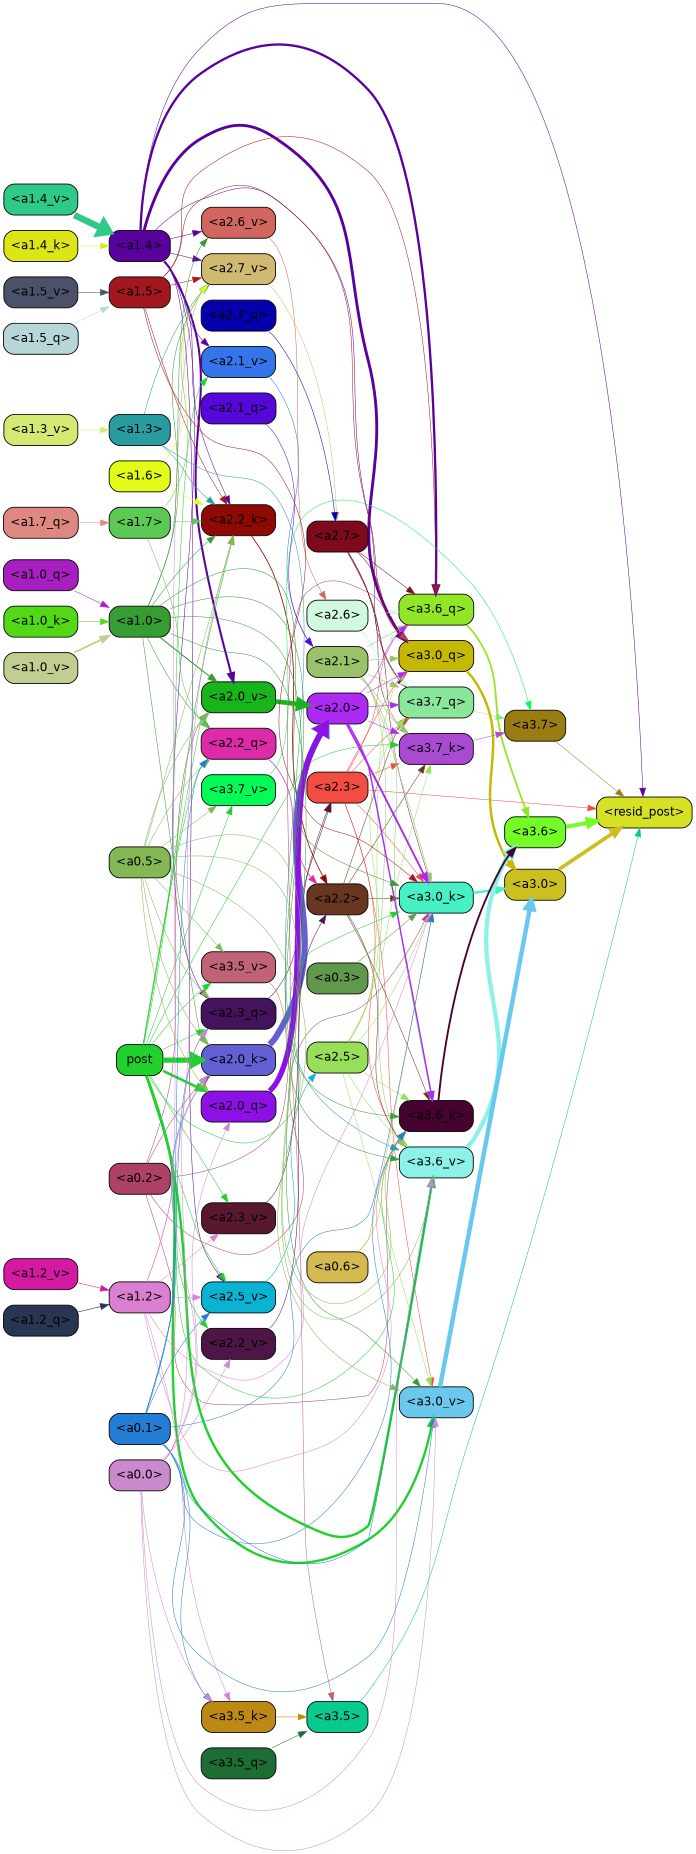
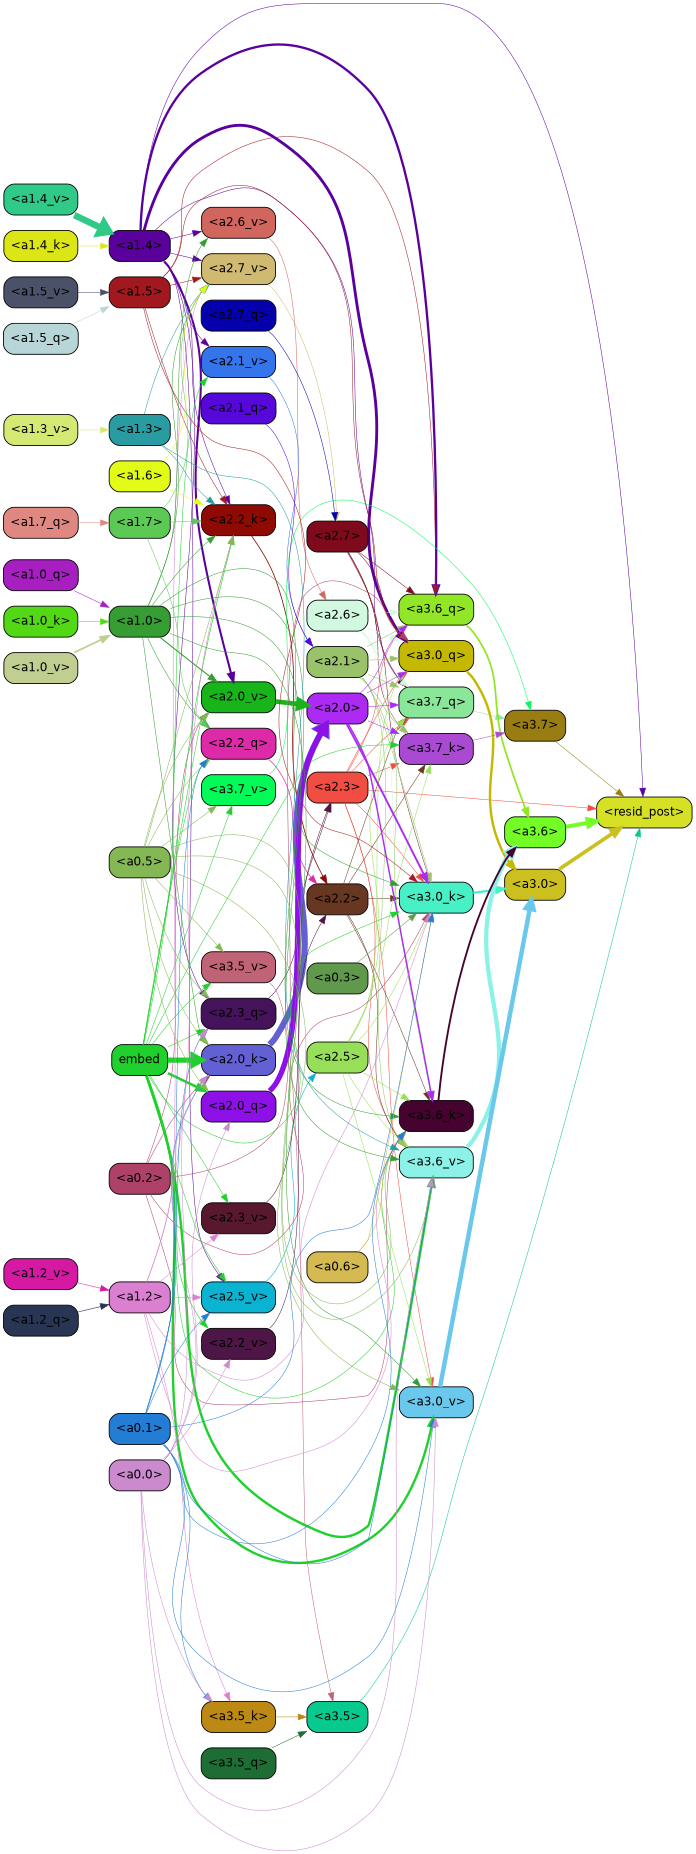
  strict digraph {
    rankdir=LR
    splines=true
    node [color=black fontname=Helvetica shape=box style="filled, rounded"]
    edge [color="#20d02c" penwidth=0.6]
    "<a3.7>" [fillcolor="#997d12"]
    "<resid_post>" [fillcolor="#d6e125"]
    "<a3.6>" [fillcolor="#74fc26"]
    "<a3.5>" [fillcolor="#08c98e"]
    "<a3.0>" [fillcolor="#ccc020"]
    "<a2.3>" [fillcolor="#f24d42"]
    "<a3.7_q>" [fillcolor="#8ae79a"]
    "<a3.6_q>" [fillcolor="#91e725"]
    "<a3.0_q>" [fillcolor="#c5b801"]
    "<a3.7_k>" [fillcolor="#aa4ad2"]
    "<a3.0_k>" [fillcolor="#47f0c5"]
    "<a3.6_v>" [fillcolor="#8cf2e8"]
    "<a3.0_v>" [fillcolor="#6ac8ed"]
    "<a1.4>" [fillcolor="#5a009d"]
    "<a2.3_q>" [fillcolor="#45135b"]
    "<a2.2_k>" [fillcolor="#8e0a02"]
    "<a2.7_v>" [fillcolor="#d0b970"]
    "<a2.6_v>" [fillcolor="#d1665f"]
    "<a2.5_v>" [fillcolor="#09b3d1"]
    "<a2.1_v>" [fillcolor="#3475ec"]
    "<a2.0_v>" [fillcolor="#17b41a"]
    "<a2.2>" [fillcolor="#673721"]
    "<a2.7>" [fillcolor="#7e0a1b"]
    "<a2.6>" [fillcolor="#d1f9e0"]
    "<a2.5>" [fillcolor="#97df59"]
    "<a2.1>" [fillcolor="#99c26b"]
    "<a2.0>" [fillcolor="#ac2af4"]
    "<a3.6_k>" [fillcolor="#460330"]
    "<a3.5_q>" [fillcolor="#1e6d35"]
    "<a3.5_k>" [fillcolor="#bb8914"]
    "<a3.7_v>" [fillcolor="#03fb57"]
    "<a3.5_v>" [fillcolor="#c16376"]
    "<a1.5>" [fillcolor="#a2181f"]
    "<a0.2>" [fillcolor="#ae4168"]
    "<a2.0_k>" [fillcolor="#6360d4"]
-   embed [fillcolor="#20d02c" label=post]
+   embed [fillcolor="#20d02c"]
    "<a2.2_q>" [fillcolor="#dd2aa8"]
    "<a2.0_q>" [fillcolor="#8d11e6"]
    "<a2.3_v>" [fillcolor="#58192f"]
    "<a2.2_v>" [fillcolor="#4e1647"]
    "<a1.2>" [fillcolor="#db80d1"]
    "<a1.0>" [fillcolor="#369d32"]
    "<a0.6>" [fillcolor="#d4ba51"]
    "<a0.5>" [fillcolor="#84b855"]
    "<a0.1>" [fillcolor="#247dd4"]
    "<a0.0>" [fillcolor="#cb8acd"]
    "<a0.3>" [fillcolor="#60994b"]
    "<a1.3>" [fillcolor="#289ca0"]
    "<a2.7_q>" [fillcolor="#0400ab"]
    "<a2.1_q>" [fillcolor="#5607d9"]
    "<a1.7>" [fillcolor="#5cc954"]
    "<a1.6>" [fillcolor="#e2fc18"]
    "<a1.7_q>" [fillcolor="#de8881"]
    "<a1.5_q>" [fillcolor="#b8d6d7"]
    "<a1.2_q>" [fillcolor="#283553"]
    "<a1.0_q>" [fillcolor="#a71fc0"]
    "<a1.4_k>" [fillcolor="#dce516"]
    "<a1.0_k>" [fillcolor="#52d814"]
    "<a1.5_v>" [fillcolor="#4b5168"]
    "<a1.4_v>" [fillcolor="#2fca88"]
    "<a1.3_v>" [fillcolor="#d4e874"]
    "<a1.2_v>" [fillcolor="#d619a2"]
    "<a1.0_v>" [fillcolor="#c0ce91"]
    "<a3.7>" -> "<resid_post>" [color="#997d12"]
    "<a3.6>" -> "<resid_post>" [color="#74fc26" penwidth=4.646730065345764]
    "<a3.5>" -> "<resid_post>" [color="#08c98e"]
    "<a3.0>" -> "<resid_post>" [color="#ccc020" penwidth=4.323132634162903]
    "<a2.3>" -> "<resid_post>" [color="#f24d42"]
    "<a2.3>" -> "<a3.7_q>" [color="#f24d42"]
    "<a2.3>" -> "<a3.6_q>" [color="#f24d42"]
    "<a2.3>" -> "<a3.0_q>" [color="#f24d42"]
    "<a2.3>" -> "<a3.7_k>" [color="#f24d42"]
    "<a2.3>" -> "<a3.0_k>" [color="#f24d42"]
    "<a2.3>" -> "<a3.6_v>" [color="#f24d42"]
    "<a2.3>" -> "<a3.0_v>" [color="#f24d42"]
    "<a3.7_q>" -> "<a3.7>" [color="#8ae79a"]
    "<a3.6_q>" -> "<a3.6>" [color="#91e725" penwidth=2.03758105635643]
    "<a3.0_q>" -> "<a3.0>" [color="#c5b801" penwidth=2.8638100624084473]
    "<a3.7_k>" -> "<a3.7>" [color="#aa4ad2"]
    "<a3.0_k>" -> "<a3.0>" [color="#47f0c5" penwidth=2.6274144649505615]
    "<a3.6_v>" -> "<a3.6>" [color="#8cf2e8" penwidth=5.002329230308533]
    "<a3.0_v>" -> "<a3.0>" [color="#6ac8ed" penwidth=5.188832879066467]
    "<a1.4>" -> "<resid_post>" [color="#5a009d"]
    "<a1.4>" -> "<a3.7_q>" [color="#5a009d"]
    "<a1.4>" -> "<a3.6_q>" [color="#5a009d" penwidth=2.700703263282776]
    "<a1.4>" -> "<a3.0_q>" [color="#5a009d" penwidth=3.34255850315094]
    "<a1.4>" -> "<a2.3_q>" [color="#5a009d"]
    "<a1.4>" -> "<a2.2_k>" [color="#5a009d"]
    "<a1.4>" -> "<a2.7_v>" [color="#5a009d"]
    "<a1.4>" -> "<a2.6_v>" [color="#5a009d"]
    "<a1.4>" -> "<a2.5_v>" [color="#5a009d"]
    "<a1.4>" -> "<a2.1_v>" [color="#5a009d"]
    "<a1.4>" -> "<a2.0_v>" [color="#5a009d" penwidth=2.387977123260498]
    "<a2.3_q>" -> "<a2.3>" [color="#45135b"]
    "<a2.2_k>" -> "<a2.2>" [color="#8e0a02" penwidth=0.9331893920898438]
    "<a2.7_v>" -> "<a2.7>" [color="#d0b970"]
    "<a2.6_v>" -> "<a2.6>" [color="#d1665f"]
    "<a2.5_v>" -> "<a2.5>" [color="#09b3d1" penwidth=0.6657319068908691]
    "<a2.1_v>" -> "<a2.1>" [color="#3475ec"]
    "<a2.0_v>" -> "<a2.0>" [color="#17b41a" penwidth=5.380099236965179]
    "<a2.2>" -> "<a3.7_q>" [color="#673721"]
    "<a2.2>" -> "<a3.7_k>" [color="#673721"]
    "<a2.2>" -> "<a3.0_k>" [color="#673721"]
    "<a2.2>" -> "<a3.6_v>" [color="#673721"]
    "<a2.2>" -> "<a3.6_k>" [color="#673721"]
    "<a2.7>" -> "<a3.7_q>" [color="#7e0a1b"]
    "<a2.7>" -> "<a3.6_q>" [color="#7e0a1b"]
    "<a2.7>" -> "<a3.0_q>" [color="#7e0a1b"]
    "<a2.7>" -> "<a3.7_k>" [color="#7e0a1b"]
    "<a2.7>" -> "<a3.0_k>" [color="#7e0a1b"]
    "<a2.6>" -> "<a3.7_q>" [color="#d1f9e0"]
    "<a2.6>" -> "<a3.6_q>" [color="#d1f9e0"]
    "<a2.6>" -> "<a3.0_q>" [color="#d1f9e0"]
    "<a2.6>" -> "<a3.7_k>" [color="#d1f9e0"]
    "<a2.6>" -> "<a3.0_k>" [color="#d1f9e0"]
    "<a2.6>" -> "<a3.6_k>" [color="#d1f9e0"]
    "<a2.5>" -> "<a3.7_q>" [color="#97df59"]
    "<a2.5>" -> "<a3.0_q>" [color="#97df59"]
    "<a2.5>" -> "<a3.7_k>" [color="#97df59"]
    "<a2.5>" -> "<a3.0_k>" [color="#97df59"]
    "<a2.5>" -> "<a3.6_v>" [color="#97df59"]
    "<a2.5>" -> "<a3.0_v>" [color="#97df59"]
    "<a2.5>" -> "<a3.6_k>" [color="#97df59"]
    "<a2.1>" -> "<a3.7_q>" [color="#99c26b"]
    "<a2.1>" -> "<a3.6_q>" [color="#99c26b"]
    "<a2.1>" -> "<a3.0_q>" [color="#99c26b"]
    "<a2.1>" -> "<a3.7_k>" [color="#99c26b"]
    "<a2.1>" -> "<a3.0_k>" [color="#99c26b"]
    "<a2.1>" -> "<a3.6_v>" [color="#99c26b"]
    "<a2.1>" -> "<a3.6_k>" [color="#99c26b"]
    "<a2.0>" -> "<a3.7_q>" [color="#ac2af4"]
    "<a2.0>" -> "<a3.6_q>" [color="#ac2af4"]
    "<a2.0>" -> "<a3.0_q>" [color="#ac2af4"]
    "<a2.0>" -> "<a3.7_k>" [color="#ac2af4"]
    "<a2.0>" -> "<a3.0_k>" [color="#ac2af4" penwidth=2.2218968719244003]
    "<a2.0>" -> "<a3.6_k>" [color="#ac2af4" penwidth=1.6454488784074783]
    "<a3.6_k>" -> "<a3.6>" [color="#460330" penwidth=2.174198240041733]
    "<a3.5_q>" -> "<a3.5>" [color="#1e6d35"]
    "<a3.5_k>" -> "<a3.5>" [color="#bb8914"]
    "<a3.7_v>" -> "<a3.7>" [color="#03fb57"]
    "<a3.5_v>" -> "<a3.5>" [color="#c16376"]
    "<a1.5>" -> "<a3.6_q>" [color="#a2181f"]
    "<a1.5>" -> "<a3.0_q>" [color="#a2181f"]
    "<a1.5>" -> "<a3.0_k>" [color="#a2181f"]
    "<a1.5>" -> "<a2.2_k>" [color="#a2181f"]
    "<a1.5>" -> "<a2.7_v>" [color="#a2181f"]
    "<a0.2>" -> "<a3.0_q>" [color="#ae4168"]
    "<a0.2>" -> "<a3.0_k>" [color="#ae4168"]
    "<a0.2>" -> "<a2.0_v>" [color="#ae4168"]
    "<a0.2>" -> "<a3.6_k>" [color="#ae4168"]
    "<a0.2>" -> "<a2.0_k>" [color="#ae4168"]
    "<a2.0_k>" -> "<a2.0>" [color="#6360d4" penwidth=7.158664226531982]
    embed -> "<a3.7_k>"
    embed -> "<a3.0_k>"
    embed -> "<a3.6_v>" [penwidth=2.8301228284835815]
    embed -> "<a3.0_v>" [penwidth=2.7660785913467407]
    embed -> "<a2.3_q>"
    embed -> "<a2.2_k>" [penwidth=0.7099294662475586]
    embed -> "<a2.5_v>"
    embed -> "<a2.1_v>"
    embed -> "<a2.0_v>"
    embed -> "<a3.6_k>"
    embed -> "<a3.7_v>"
    embed -> "<a3.5_v>"
    embed -> "<a2.0_k>" [penwidth=6.075345039367676]
    embed -> "<a2.2_q>"
    embed -> "<a2.0_q>" [penwidth=2.918822765350342]
    embed -> "<a2.3_v>"
    embed -> "<a2.2_v>" [penwidth=0.6909599304199219]
    "<a2.2_q>" -> "<a2.2>" [color="#dd2aa8" penwidth=0.8114519119262695]
    "<a2.0_q>" -> "<a2.0>" [color="#8d11e6" penwidth=6.2323237657547]
    "<a2.3_v>" -> "<a2.3>" [color="#58192f"]
    "<a2.2_v>" -> "<a2.2>" [color="#4e1647"]
    "<a1.2>" -> "<a3.0_k>" [color="#db80d1"]
    "<a1.2>" -> "<a2.2_k>" [color="#db80d1"]
    "<a1.2>" -> "<a2.7_v>" [color="#db80d1"]
    "<a1.2>" -> "<a2.5_v>" [color="#db80d1"]
    "<a1.2>" -> "<a3.6_k>" [color="#db80d1"]
    "<a1.2>" -> "<a3.5_k>" [color="#db80d1"]
    "<a1.2>" -> "<a2.3_v>" [color="#db80d1"]
    "<a1.0>" -> "<a3.0_k>" [color="#369d32"]
    "<a1.0>" -> "<a3.6_v>" [color="#369d32"]
    "<a1.0>" -> "<a3.0_v>" [color="#369d32"]
    "<a1.0>" -> "<a2.2_k>" [color="#369d32"]
    "<a1.0>" -> "<a2.7_v>" [color="#369d32"]
    "<a1.0>" -> "<a2.6_v>" [color="#369d32"]
    "<a1.0>" -> "<a2.0_v>" [color="#369d32" penwidth=1.2435333728790283]
    "<a1.0>" -> "<a3.6_k>" [color="#369d32"]
    "<a1.0>" -> "<a2.0_k>" [color="#369d32"]
    "<a1.0>" -> "<a2.2_q>" [color="#369d32"]
    "<a0.6>" -> "<a3.0_k>" [color="#d4ba51"]
    "<a0.6>" -> "<a3.6_k>" [color="#d4ba51"]
    "<a0.5>" -> "<a3.6_v>" [color="#84b855"]
    "<a0.5>" -> "<a3.0_v>" [color="#84b855" penwidth=0.6124261617660522]
    "<a0.5>" -> "<a2.3_q>" [color="#84b855"]
    "<a0.5>" -> "<a2.2_k>" [color="#84b855"]
    "<a0.5>" -> "<a2.0_v>" [color="#84b855"]
    "<a0.5>" -> "<a3.6_k>" [color="#84b855"]
    "<a0.5>" -> "<a3.7_v>" [color="#84b855"]
    "<a0.5>" -> "<a3.5_v>" [color="#84b855"]
    "<a0.5>" -> "<a2.0_k>" [color="#84b855" penwidth=0.6112704277038574]
    "<a0.5>" -> "<a2.2_q>" [color="#84b855"]
    "<a0.5>" -> "<a2.0_q>" [color="#84b855"]
    "<a0.1>" -> "<a3.0_k>" [color="#247dd4"]
    "<a0.1>" -> "<a3.6_v>" [color="#247dd4"]
    "<a0.1>" -> "<a3.0_v>" [color="#247dd4"]
    "<a0.1>" -> "<a2.3_q>" [color="#247dd4"]
    "<a0.1>" -> "<a2.5_v>" [color="#247dd4"]
    "<a0.1>" -> "<a3.6_k>" [color="#247dd4"]
    "<a0.1>" -> "<a3.5_k>" [color="#247dd4"]
    "<a0.1>" -> "<a2.0_k>" [color="#247dd4"]
    "<a0.1>" -> "<a2.2_q>" [color="#247dd4"]
    "<a0.0>" -> "<a3.6_v>" [color="#cb8acd"]
    "<a0.0>" -> "<a3.0_v>" [color="#cb8acd"]
    "<a0.0>" -> "<a2.3_q>" [color="#cb8acd"]
    "<a0.0>" -> "<a3.5_k>" [color="#cb8acd"]
    "<a0.0>" -> "<a2.0_k>" [color="#cb8acd"]
    "<a0.0>" -> "<a2.0_q>" [color="#cb8acd"]
    "<a0.0>" -> "<a2.2_v>" [color="#cb8acd"]
    "<a0.3>" -> "<a3.0_k>" [color="#60994b"]
    "<a1.3>" -> "<a3.6_v>" [color="#289ca0"]
    "<a1.3>" -> "<a2.2_k>" [color="#289ca0"]
    "<a1.3>" -> "<a2.7_v>" [color="#289ca0"]
    "<a2.7_q>" -> "<a2.7>" [color="#0400ab"]
    "<a2.1_q>" -> "<a2.1>" [color="#5607d9"]
    "<a1.7>" -> "<a2.2_k>" [color="#5cc954"]
    "<a1.7>" -> "<a2.7_v>" [color="#5cc954"]
    "<a1.7>" -> "<a2.2_q>" [color="#5cc954"]
    "<a1.6>" -> "<a2.2_k>" [color="#e2fc18"]
    "<a1.6>" -> "<a2.7_v>" [color="#e2fc18"]
    "<a1.7_q>" -> "<a1.7>" [color="#de8881"]
    "<a1.5_q>" -> "<a1.5>" [color="#b8d6d7"]
    "<a1.2_q>" -> "<a1.2>" [color="#283553" penwidth=0.6965713500976562]
    "<a1.0_q>" -> "<a1.0>" [color="#a71fc0"]
    "<a1.4_k>" -> "<a1.4>" [color="#dce516"]
    "<a1.0_k>" -> "<a1.0>" [color="#52d814"]
    "<a1.5_v>" -> "<a1.5>" [color="#4b5168"]
    "<a1.4_v>" -> "<a1.4>" [color="#2fca88" penwidth=7.649995803833008]
    "<a1.3_v>" -> "<a1.3>" [color="#d4e874"]
    "<a1.2_v>" -> "<a1.2>" [color="#d619a2"]
    "<a1.0_v>" -> "<a1.0>" [color="#c0ce91" penwidth=2.050852060317993]
  }
